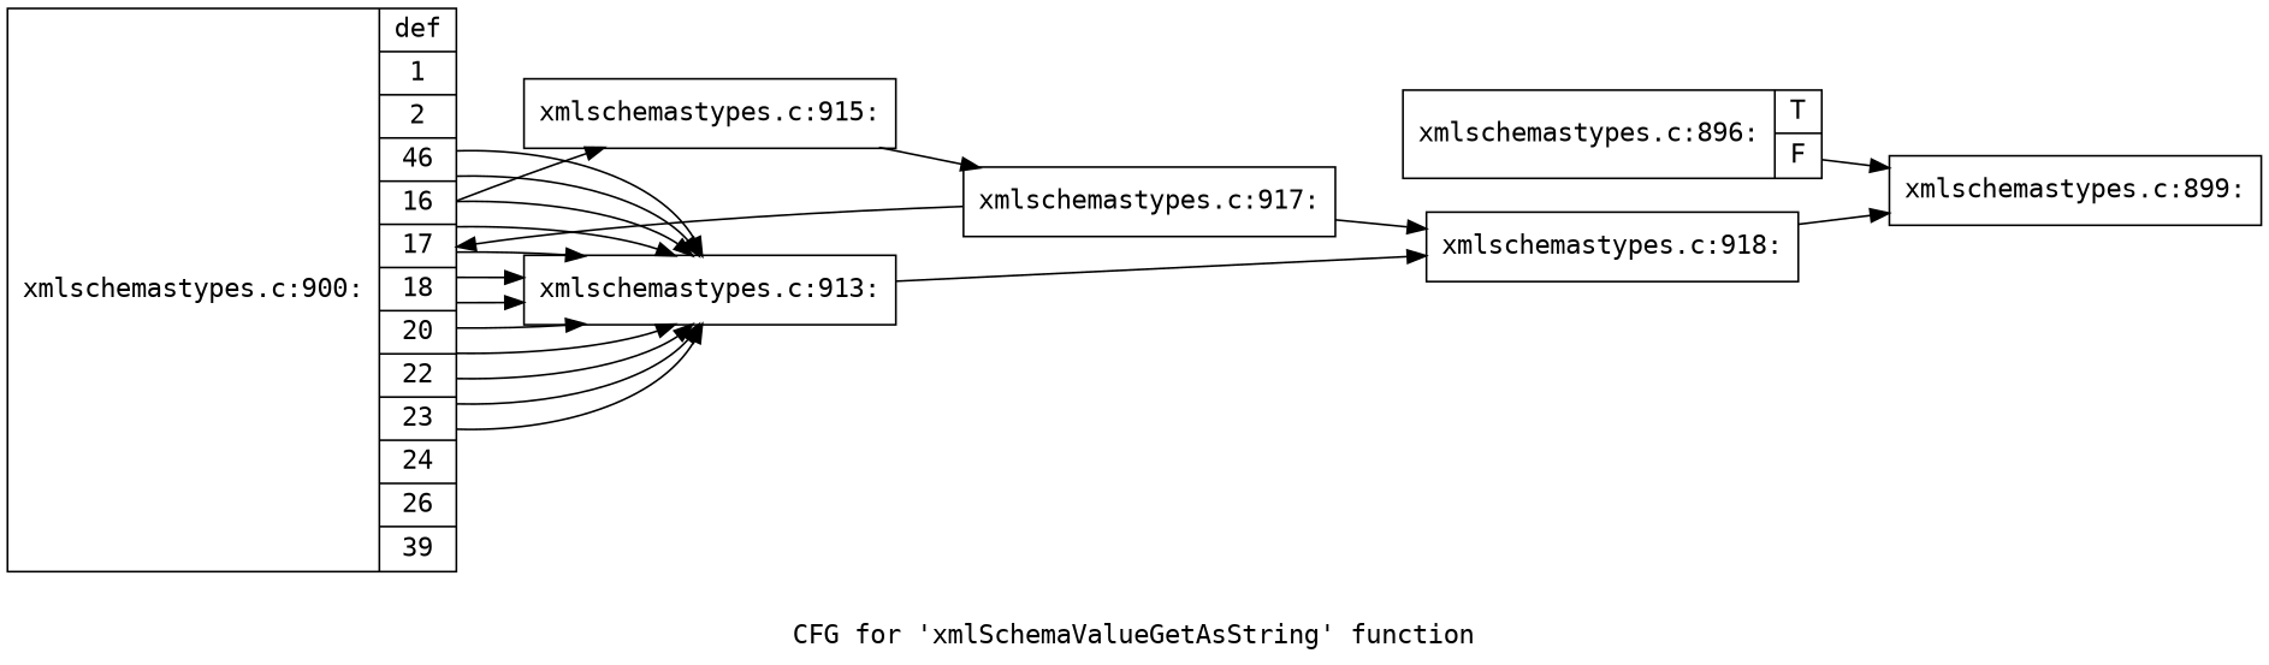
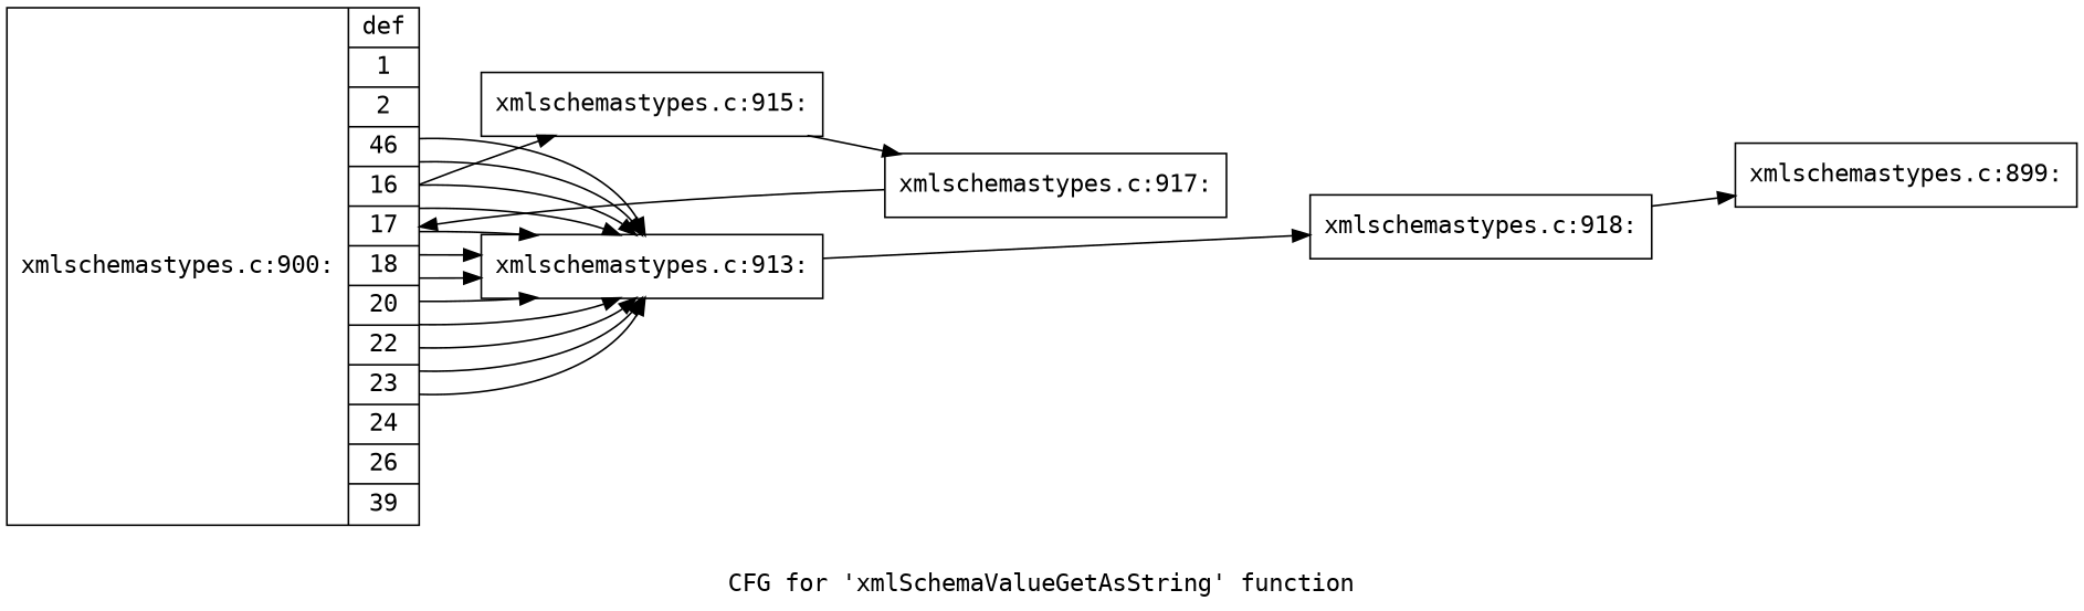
  digraph {
    fontname="DejaVu Sans Mono"
    label="CFG for 'xmlSchemaValueGetAsString' function"
    rankdir=LR
    node [fontname="DejaVu Sans Mono" shape=record]
    edge [fontname="DejaVu Sans Mono"]
-   n1 [label="{xmlschemastypes.c:896:|{<s0>T|<s1>F}}"]
    n2 [label="{xmlschemastypes.c:899:}"]
    n3 [label="{xmlschemastypes.c:900:|{<s0>def|<s1>1|<s2>2|<s3>46|<s4>16|<s5>17|<s6>18|<s7>20|<s8>22|<s9>23|<s10>24|<s11>26|<s12>39}}"]
    n4 [label="{xmlschemastypes.c:915:}"]
    n5 [label="{xmlschemastypes.c:913:}"]
    n6 [label="{xmlschemastypes.c:918:}"]
    n7 [label="{xmlschemastypes.c:917:}"]
-   n1 -> n2
    n3 -> n4
    n3 -> n5
    n3 -> n5
    n3 -> n5
    n3 -> n5
    n3 -> n5
    n3 -> n5
    n3 -> n5
    n3 -> n5
    n3 -> n5
    n3 -> n5
    n3 -> n5
    n3 -> n5
    n4 -> n7
    n5 -> n6
    n6 -> n2
    n7 -> n3
-   n7 -> n6
  }
